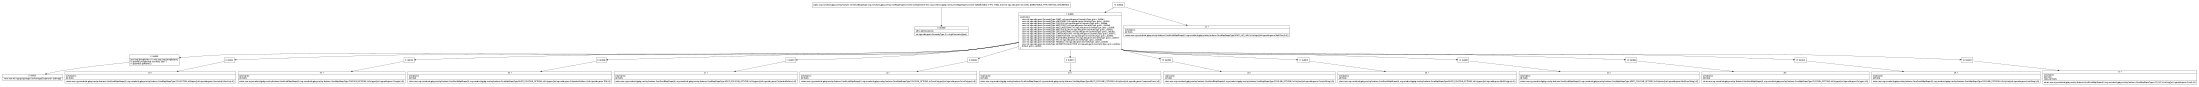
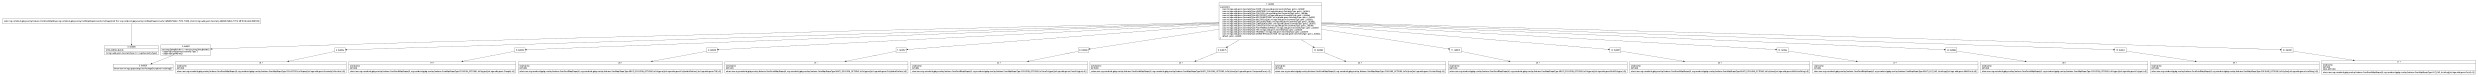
  digraph {
    fontname=Roboto
    node [fontname=Roboto shape=record]
    edge [fontname=Roboto]
    n1 [label="{0\:\ 0x0000|MTH_ENTER_BLOCK\l|mil.nga.wkb.geom.GeometryType r0 = r4.getGeometryType()\l}"]
    n2 [label="{1\:\ 0x000c|switch(r0) \{\l    case mil.nga.wkb.geom.GeometryType.POINT :mil.nga.wkb.geom.GeometryType: goto L_0x00d7;\l    case mil.nga.wkb.geom.GeometryType.LINESTRING :mil.nga.wkb.geom.GeometryType: goto L_0x00c9;\l    case mil.nga.wkb.geom.GeometryType.POLYGON :mil.nga.wkb.geom.GeometryType: goto L_0x00bb;\l    case mil.nga.wkb.geom.GeometryType.MULTIPOINT :mil.nga.wkb.geom.GeometryType: goto L_0x00ad;\l    case mil.nga.wkb.geom.GeometryType.MULTILINESTRING :mil.nga.wkb.geom.GeometryType: goto L_0x009f;\l    case mil.nga.wkb.geom.GeometryType.MULTIPOLYGON :mil.nga.wkb.geom.GeometryType: goto L_0x0091;\l    case mil.nga.wkb.geom.GeometryType.CIRCULARSTRING :mil.nga.wkb.geom.GeometryType: goto L_0x0083;\l    case mil.nga.wkb.geom.GeometryType.COMPOUNDCURVE :mil.nga.wkb.geom.GeometryType: goto L_0x0075;\l    case mil.nga.wkb.geom.GeometryType.CURVEPOLYGON :mil.nga.wkb.geom.GeometryType: goto L_0x0066;\l    case mil.nga.wkb.geom.GeometryType.POLYHEDRALSURFACE :mil.nga.wkb.geom.GeometryType: goto L_0x0057;\l    case mil.nga.wkb.geom.GeometryType.TIN :mil.nga.wkb.geom.GeometryType: goto L_0x0048;\l    case mil.nga.wkb.geom.GeometryType.TRIANGLE :mil.nga.wkb.geom.GeometryType: goto L_0x0039;\l    case mil.nga.wkb.geom.GeometryType.GEOMETRYCOLLECTION :mil.nga.wkb.geom.GeometryType: goto L_0x002a;\l    default: goto L_0x000f;\l\}\l}"]
    n3 [label="{2\:\ 0x000f|java.lang.StringBuilder r1 = new java.lang.StringBuilder()\lr1.append(\"Unsupported Geometry Type: \")\lr1.append(r0.getName())\l}"]
    n4 [label="{4\:\ 0x002a}"]
    n5 [label="{5\:\ 0x0039}"]
    n6 [label="{6\:\ 0x0048}"]
    n7 [label="{7\:\ 0x0057}"]
    n8 [label="{8\:\ 0x0066}"]
    n9 [label="{9\:\ 0x0075}"]
    n10 [label="{10\:\ 0x0083}"]
    n11 [label="{11\:\ 0x0091}"]
    n12 [label="{12\:\ 0x009f}"]
    n13 [label="{13\:\ 0x00ad}"]
    n14 [label="{14\:\ 0x00bb}"]
    n15 [label="{15\:\ 0x00c9}"]
    n16 [label="{16\:\ 0x00d7}"]
    n17 [label="{3\:\ 0x0029|throw new mil.nga.geopackage.GeoPackageException(r1.toString())\l}"]
    n18 [label="{18\:\ ?|SYNTHETIC\lRETURN\l|return new org.osmdroid.gpkg.overlay.features.OsmDroidMapShape(r0, org.osmdroid.gpkg.overlay.features.OsmMapShapeType.COLLECTION, toShapes((mil.nga.wkb.geom.GeometryCollection) r4))\l}"]
    n19 [label="{19\:\ ?|SYNTHETIC\lRETURN\l|return new org.osmdroid.gpkg.overlay.features.OsmDroidMapShape(r0, org.osmdroid.gpkg.overlay.features.OsmMapShapeType.POLYGON_OPTIONS, toPolygon((mil.nga.wkb.geom.Triangle) r4))\l}"]
    n20 [label="{20\:\ ?|SYNTHETIC\lRETURN\l|return new org.osmdroid.gpkg.overlay.features.OsmDroidMapShape(r0, org.osmdroid.gpkg.overlay.features.OsmMapShapeType.MULTI_POLYGON_OPTIONS, toPolygons((mil.nga.wkb.geom.PolyhedralSurface) (mil.nga.wkb.geom.TIN) r4))\l}"]
    n21 [label="{21\:\ ?|SYNTHETIC\lRETURN\l|return new org.osmdroid.gpkg.overlay.features.OsmDroidMapShape(r0, org.osmdroid.gpkg.overlay.features.OsmMapShapeType.MULTI_POLYGON_OPTIONS, toPolygons((mil.nga.wkb.geom.PolyhedralSurface) r4))\l}"]
    n22 [label="{22\:\ ?|SYNTHETIC\lRETURN\l|return new org.osmdroid.gpkg.overlay.features.OsmDroidMapShape(r0, org.osmdroid.gpkg.overlay.features.OsmMapShapeType.POLYGON_OPTIONS, toCurvePolygon((mil.nga.wkb.geom.CurvePolygon) r4))\l}"]
    n23 [label="{23\:\ ?|SYNTHETIC\lRETURN\l|return new org.osmdroid.gpkg.overlay.features.OsmDroidMapShape(r0, org.osmdroid.gpkg.overlay.features.OsmMapShapeType.MULTI_POLYLINE_OPTIONS, toPolylines((mil.nga.wkb.geom.CompoundCurve) r4))\l}"]
    n24 [label="{24\:\ ?|SYNTHETIC\lRETURN\l|return new org.osmdroid.gpkg.overlay.features.OsmDroidMapShape(r0, org.osmdroid.gpkg.overlay.features.OsmMapShapeType.POLYLINE_OPTIONS, toPolyline((mil.nga.wkb.geom.CircularString) r4))\l}"]
    n25 [label="{25\:\ ?|SYNTHETIC\lMETHOD\l|return new org.osmdroid.gpkg.overlay.features.OsmDroidMapShape(r0, org.osmdroid.gpkg.overlay.features.OsmMapShapeType.MULTI_POLYGON_OPTIONS, toPolygons((mil.nga.wkb.geom.MultiPolygon) r4))\l}"]
    n26 [label="{26\:\ ?|SYNTHETIC\lRETURN\l|return new org.osmdroid.gpkg.overlay.features.OsmDroidMapShape(r0, org.osmdroid.gpkg.overlay.features.OsmMapShapeType.MULTI_POLYLINE_OPTIONS, toPolylines((mil.nga.wkb.geom.MultiLineString) r4))\l}"]
    n27 [label="{27\:\ ?|SYNTHETIC\lRETURN\l|return new org.osmdroid.gpkg.overlay.features.OsmDroidMapShape(r0, org.osmdroid.gpkg.overlay.features.OsmMapShapeType.MULTI_LAT_LNG, toLatLngs((mil.nga.wkb.geom.MultiPoint) r4))\l}"]
    n28 [label="{28\:\ ?|SYNTHETIC\lRETURN\l|return new org.osmdroid.gpkg.overlay.features.OsmDroidMapShape(r0, org.osmdroid.gpkg.overlay.features.OsmMapShapeType.POLYGON_OPTIONS, toPolygon((mil.nga.wkb.geom.Polygon) r4))\l}"]
    n29 [label="{29\:\ ?|SYNTHETIC\lRETURN\l|return new org.osmdroid.gpkg.overlay.features.OsmDroidMapShape(r0, org.osmdroid.gpkg.overlay.features.OsmMapShapeType.POLYLINE_OPTIONS, toPolyline((mil.nga.wkb.geom.LineString) r4))\l}"]
    n30 [label="{17\:\ ?|SYNTHETIC\lRETURN\lORIG_RETURN\l|return new org.osmdroid.gpkg.overlay.features.OsmDroidMapShape(r0, org.osmdroid.gpkg.overlay.features.OsmMapShapeType.LAT_LNG, toLatLng((mil.nga.wkb.geom.Point) r4))\l}"]
    n31 [label="{public org.osmdroid.gpkg.overlay.features.OsmDroidMapShape org.osmdroid.gpkg.overlay.OsmMapShapeConverter.toShape((r3v0 'this' org.osmdroid.gpkg.overlay.OsmMapShapeConverter A[IMMUTABLE_TYPE, THIS]), (r4v0 mil.nga.wkb.geom.Geometry A[IMMUTABLE_TYPE, METHOD_ARGUMENT])) }"]
    n2 -> n3
    n2 -> n4
    n2 -> n5
    n2 -> n6
    n2 -> n7
    n2 -> n8
    n2 -> n9
    n2 -> n10
    n2 -> n11
    n2 -> n12
-   n13 -> n2
+   n2 -> n13
    n2 -> n14
    n2 -> n15
    n2 -> n16
    n3 -> n17
    n4 -> n18
    n5 -> n19
    n6 -> n20
    n7 -> n21
    n8 -> n22
    n9 -> n23
    n10 -> n24
    n11 -> n25
    n12 -> n26
    n13 -> n27
    n14 -> n28
    n15 -> n29
    n16 -> n30
    n31 -> n1
  }
